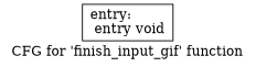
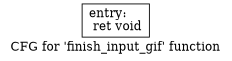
  digraph {
    label="CFG for 'finish_input_gif' function"
-   n1 [label="{entry:\l  entry void\l}" shape=record]
+   n1 [label="{entry:\l  ret void\l}" shape=record]
  }
